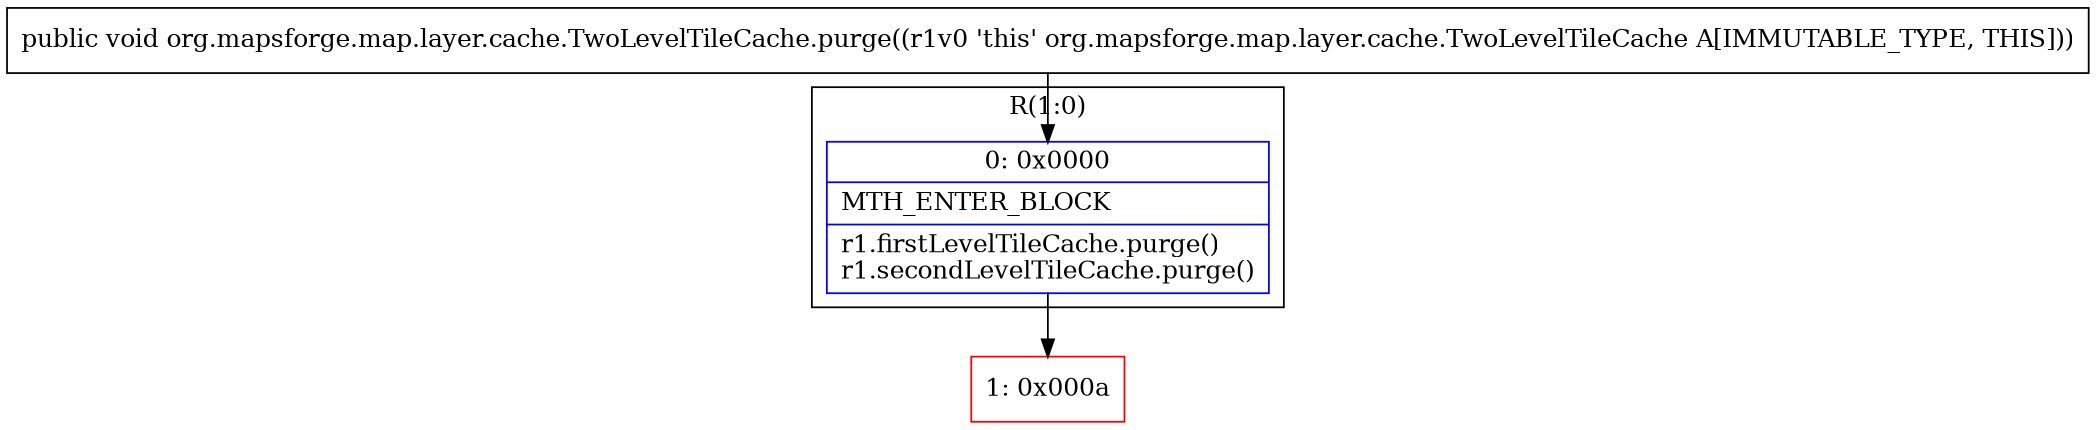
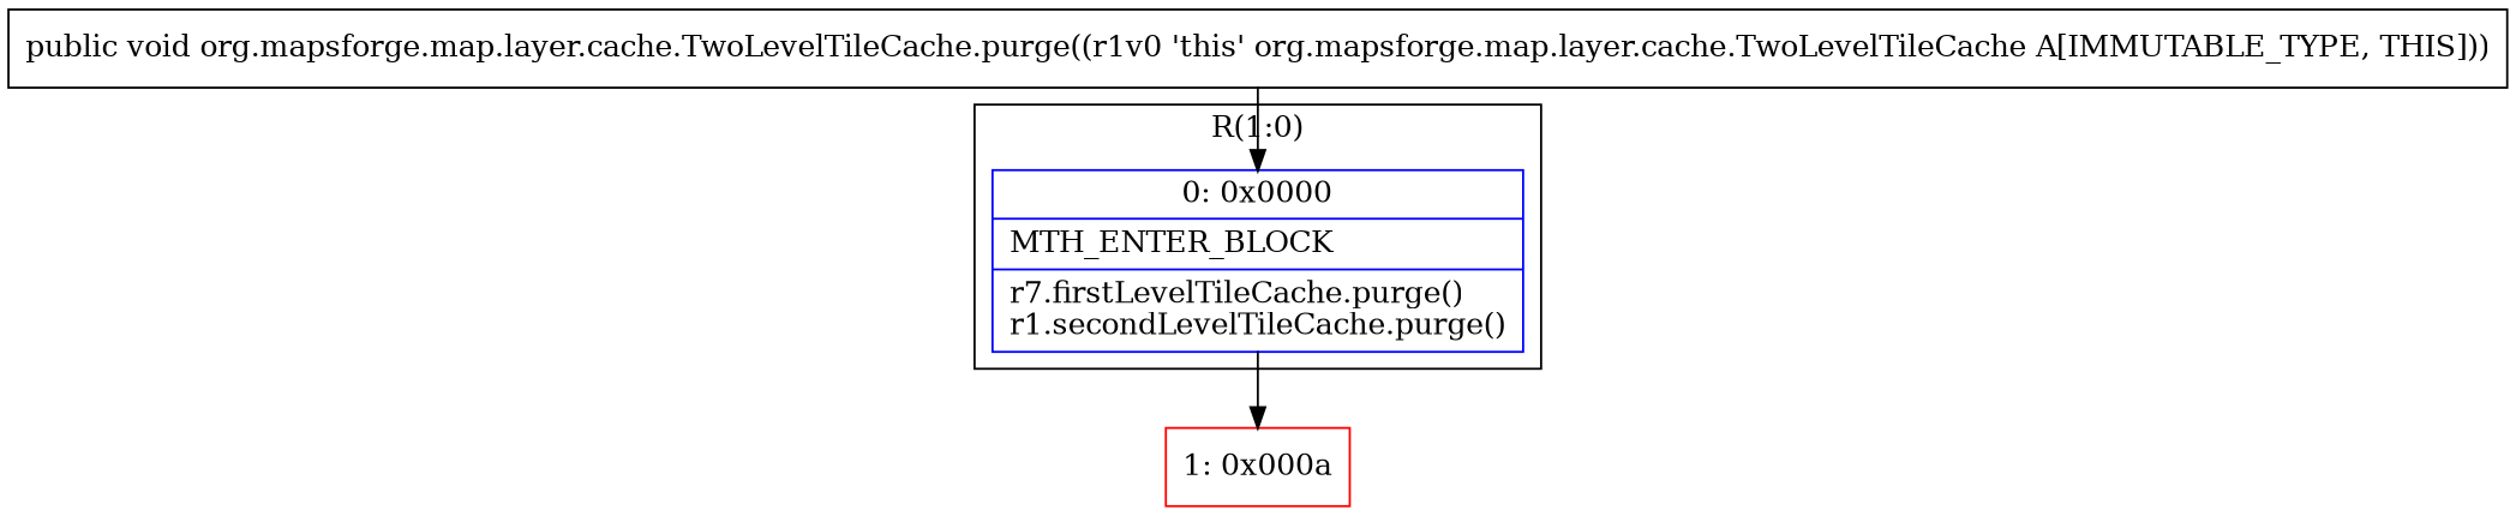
  digraph {
    node [shape=record]
-   n1 [color=blue label="{0\:\ 0x0000|MTH_ENTER_BLOCK\l|r1.firstLevelTileCache.purge()\lr1.secondLevelTileCache.purge()\l}"]
+   n1 [color=blue label="{0\:\ 0x0000|MTH_ENTER_BLOCK\l|r7.firstLevelTileCache.purge()\lr1.secondLevelTileCache.purge()\l}"]
    n2 [color=red label="{1\:\ 0x000a}"]
    n3 [label="{public void org.mapsforge.map.layer.cache.TwoLevelTileCache.purge((r1v0 'this' org.mapsforge.map.layer.cache.TwoLevelTileCache A[IMMUTABLE_TYPE, THIS])) }"]
    subgraph cluster_1 {
      label="R(1:0)"
      n1
    }
    n1 -> n2
    n3 -> n1
  }
